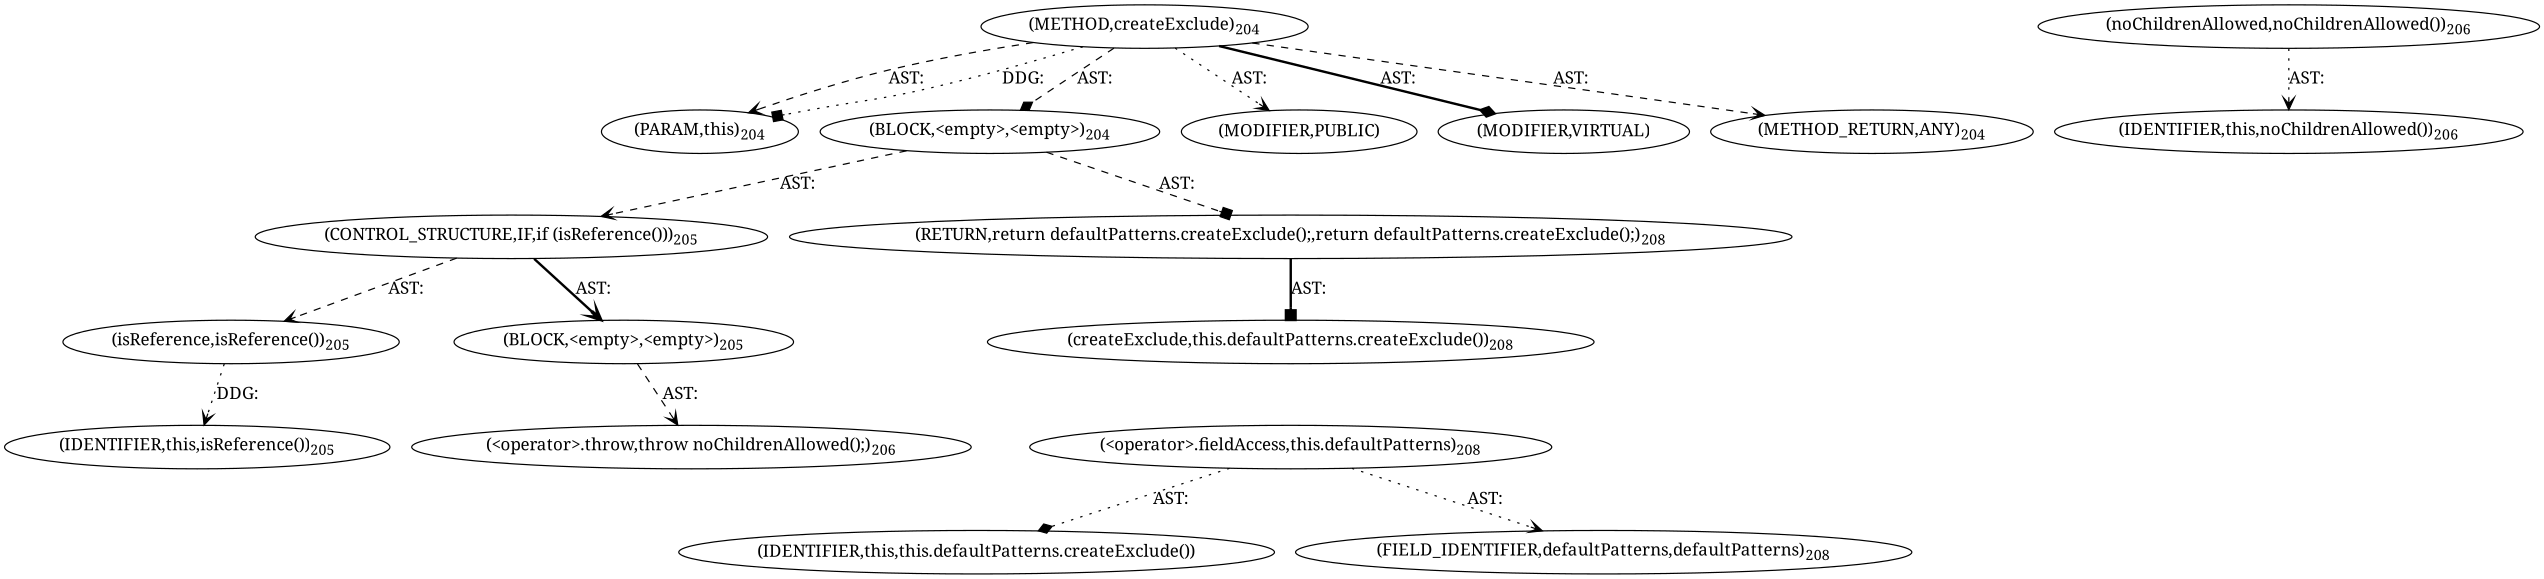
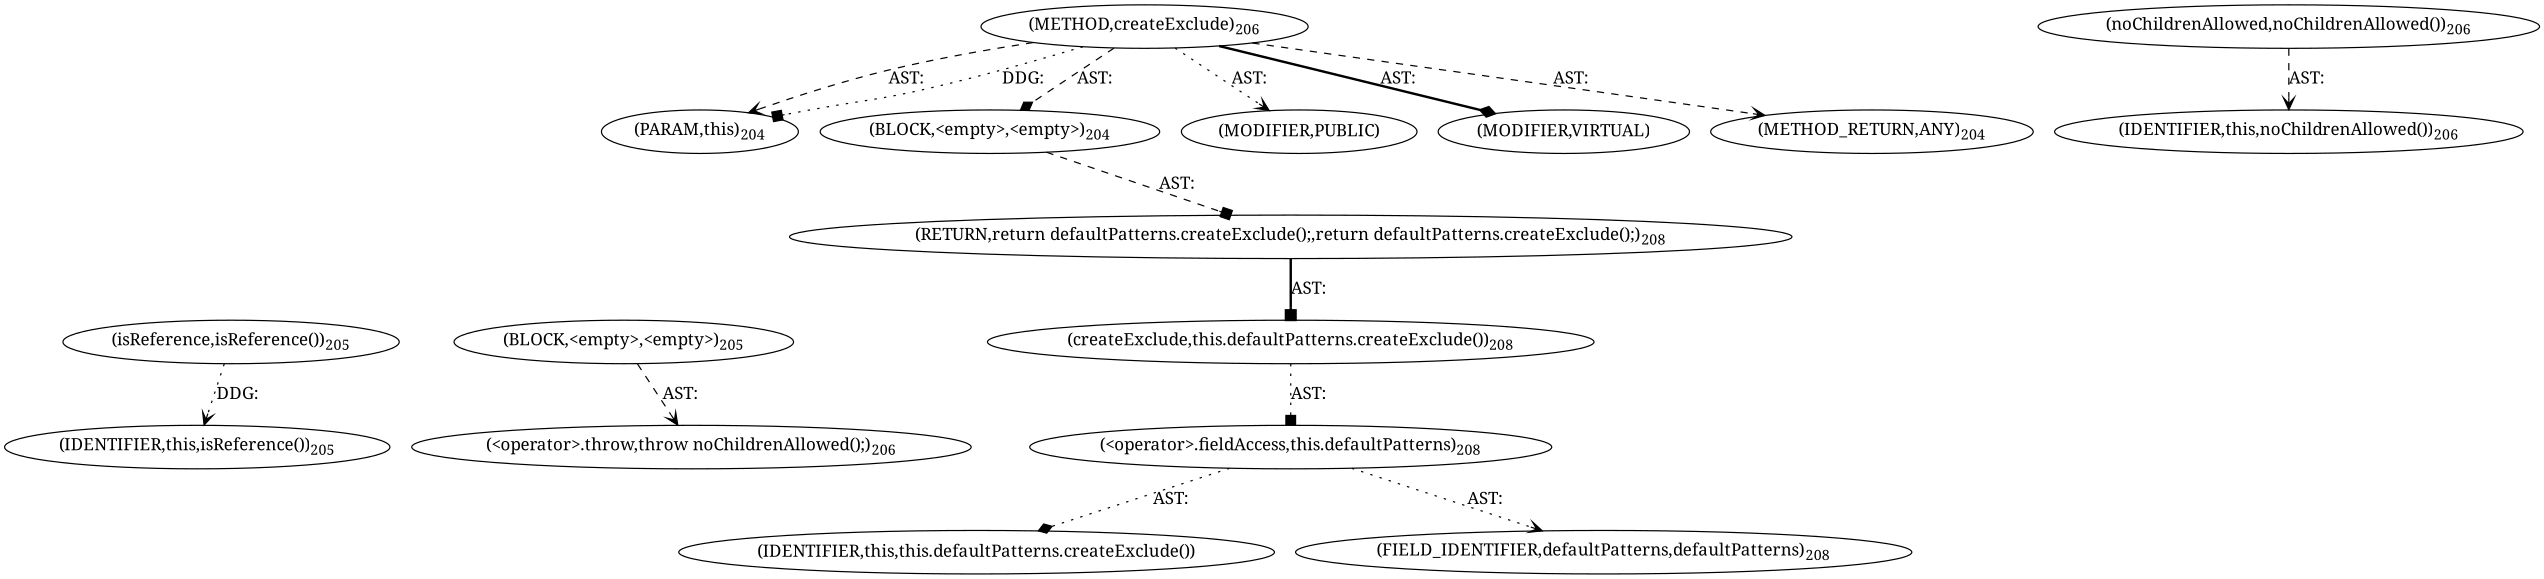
  digraph {
    fontname="Noto Serif"
    node [fontname="Noto Serif"]
    edge [arrowhead=vee fontname="Noto Serif" style=dashed]
-   n1 [label=<(METHOD,createExclude)<SUB>204</SUB>>]
+   n1 [label=<(METHOD,createExclude)<SUB>206</SUB>>]
    n2 [label=<(PARAM,this)<SUB>204</SUB>>]
    n3 [label=<(BLOCK,&lt;empty&gt;,&lt;empty&gt;)<SUB>204</SUB>>]
    n4 [label=<(MODIFIER,PUBLIC)>]
    n5 [label=<(MODIFIER,VIRTUAL)>]
    n6 [label=<(METHOD_RETURN,ANY)<SUB>204</SUB>>]
-   n7 [label=<(CONTROL_STRUCTURE,IF,if (isReference()))<SUB>205</SUB>>]
    n8 [label=<(RETURN,return defaultPatterns.createExclude();,return defaultPatterns.createExclude();)<SUB>208</SUB>>]
    n9 [label=<(isReference,isReference())<SUB>205</SUB>>]
    n10 [label=<(BLOCK,&lt;empty&gt;,&lt;empty&gt;)<SUB>205</SUB>>]
    n11 [label=<(createExclude,this.defaultPatterns.createExclude())<SUB>208</SUB>>]
    n12 [label=<(IDENTIFIER,this,isReference())<SUB>205</SUB>>]
    n13 [label=<(&lt;operator&gt;.throw,throw noChildrenAllowed();)<SUB>206</SUB>>]
    n14 [label=<(noChildrenAllowed,noChildrenAllowed())<SUB>206</SUB>>]
    n15 [label=<(IDENTIFIER,this,noChildrenAllowed())<SUB>206</SUB>>]
    n16 [label=<(&lt;operator&gt;.fieldAccess,this.defaultPatterns)<SUB>208</SUB>>]
    n17 [label=<(IDENTIFIER,this,this.defaultPatterns.createExclude())>]
    n18 [label=<(FIELD_IDENTIFIER,defaultPatterns,defaultPatterns)<SUB>208</SUB>>]
    n1 -> n2 [label="AST: "]
    n1 -> n2 [arrowhead=box label="DDG: " style=dotted]
    n1 -> n3 [arrowhead=diamond label="AST: "]
    n1 -> n4 [label="AST: " style=dotted]
    n1 -> n5 [arrowhead=diamond label="AST: " style=bold]
    n1 -> n6 [label="AST: "]
-   n3 -> n7 [label="AST: "]
    n3 -> n8 [arrowhead=box label="AST: "]
-   n7 -> n9 [label="AST: "]
-   n7 -> n10 [label="AST: " style=bold]
    n8 -> n11 [arrowhead=box label="AST: " style=bold]
    n9 -> n12 [label="DDG: " style=dotted]
    n10 -> n13 [label="AST: "]
-   n14 -> n15 [label="AST: " style=dotted]
+   n11 -> n16 [arrowhead=box label="AST: " style=dotted]
+   n14 -> n15 [label="AST: "]
    n16 -> n17 [arrowhead=diamond label="AST: " style=dotted]
    n16 -> n18 [label="AST: " style=dotted]
  }
